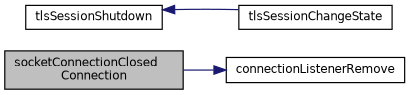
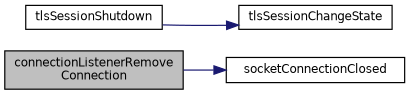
  digraph {
    rankdir=LR
    node [color=black fillcolor=white fontname=Helvetica fontsize=10 shape=record style=filled]
    edge [color=midnightblue fontname=Helvetica fontsize=10 labelfontname=Helvetica labelfontsize=10 style=solid]
-   n1 [fillcolor=grey75 fontcolor=black height=0.2 label="socketConnectionClosed\lConnection" width=0.4]
-   n2 [height=0.2 label=connectionListenerRemove width=0.4]
+   n1 [fillcolor=grey75 fontcolor=black height=0.2 label="connectionListenerRemove\lConnection" width=0.4]
+   n2 [height=0.2 label=socketConnectionClosed width=0.4]
    n3 [height=0.2 label=tlsSessionShutdown width=0.4]
    n4 [height=0.2 label=tlsSessionChangeState width=0.4]
    n1 -> n2
-   n4 -> n3
+   n3 -> n4
  }
